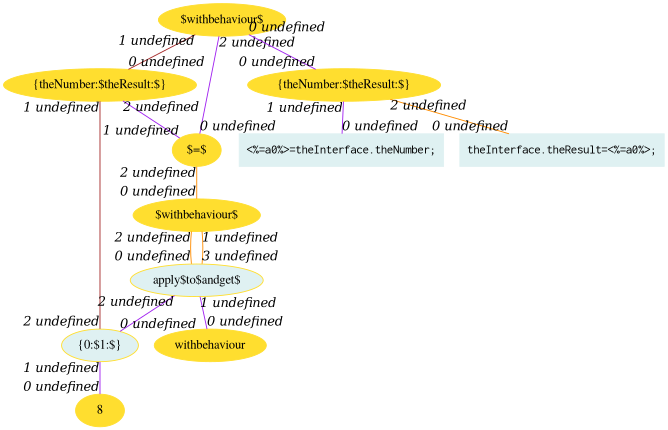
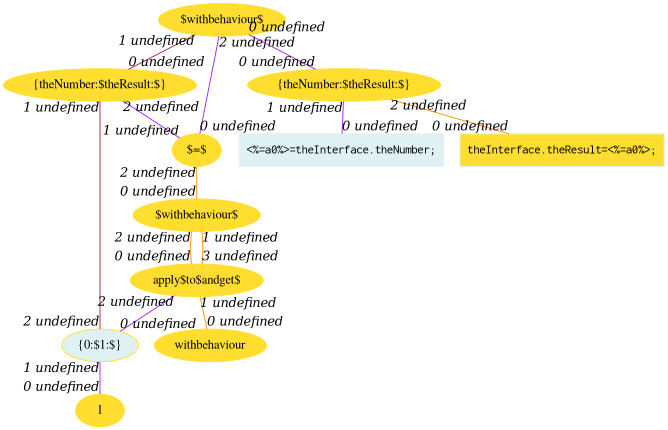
  digraph {
    node [color="#ffde2f" fontname=Times shape=ellipse style=filled]
    edge [arrowHead=none arrowsize=1 color=purple dir=none fontname="Times-Italic" headlabel="0 undefined" taillabel="2 undefined"]
    n1 [label="{theNumber:$theResult:$}"]
    n2 [fillcolor="#dff1f2" label="{0:$1:$}"]
    n3 [label="$=$"]
-   n4 [label=8]
+   n4 [label=1]
    n5 [label="$withbehaviour$"]
    n6 [label=withbehaviour]
-   n7 [label="apply$to$andget$" fillcolor="#dff1f2"]
+   n7 [label="apply$to$andget$"]
    n8 [label="$withbehaviour$"]
    n9 [label="{theNumber:$theResult:$}"]
    n10 [color="#dff1f2" fontname=Courier label="<%=a0%>=theInterface.theNumber;\n" shape=box]
-   n11 [color="#dff1f2" fontname=Courier label="theInterface.theResult=<%=a0%>;\n" shape=box]
+   n11 [color="#dff1f2" fontname=Courier label="theInterface.theResult=<%=a0%>;\n" shape=box fillcolor="#ffde2f"]
    n1 -> n2 [color=brown headlabel="2 undefined" taillabel="1 undefined"]
    n1 -> n3 [headlabel="1 undefined"]
    n2 -> n4 [taillabel="1 undefined"]
    n3 -> n5 [color=darkorange]
    n5 -> n7 [color=darkorange]
    n7 -> n2
    n7 -> n5 [color=darkorange headlabel="1 undefined" taillabel="3 undefined"]
-   n7 -> n6 [taillabel="1 undefined"]
+   n7 -> n6 [color=darkorange taillabel="1 undefined"]
    n8 -> n1 [color=brown taillabel="1 undefined"]
    n8 -> n3
    n8 -> n9 [taillabel="0 undefined"]
    n9 -> n10 [taillabel="1 undefined"]
    n9 -> n11 [color=darkorange]
  }
